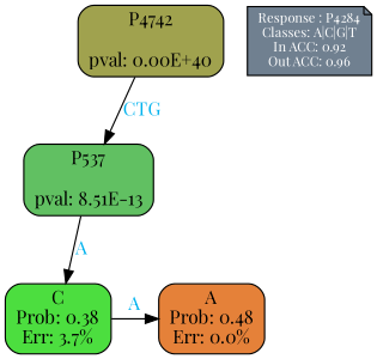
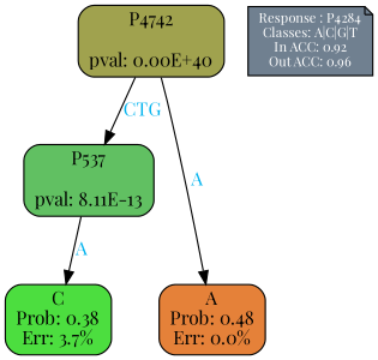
  digraph {
    fontname="Playfair Display"
    ranksep=equally
    splines=polylines
    node [color=black fontname="Playfair Display" shape=box style="filled, rounded"]
    edge [fontcolor=deepskyblue2 fontname="Playfair Display"]
    n1 [fillcolor="#e58139" label="A\nProb: 0.48\nErr: 0.0%"]
    n2 [fillcolor="#4cde3f" label="C\nProb: 0.38\nErr: 3.7%"]
    n3 [align=left fillcolor=slategray fontcolor=white fontsize=10 label="Response : P4284\nClasses: A|C|G|T\nIn ACC: 0.92\nOut ACC: 0.96\n" shape=note style=filled]
    n4 [fillcolor="#a0a24e" label="P4742\n\npval: 0.00E+40"]
-   n5 [fillcolor="#61c062" label="P537\n\npval: 8.51E-13"]
+   n5 [fillcolor="#61c062" label="P537\n\npval: 8.11E-13"]
    subgraph sub_1 {
      rank=same
      n1
      n2
    }
    subgraph sub_2 {
      rank=same
      n3
      n4
    }
-   n2 -> n1 [label=A]
+   n4 -> n1 [label=A]
    n4 -> n5 [label=CTG]
    n5 -> n2 [label=A]
  }
